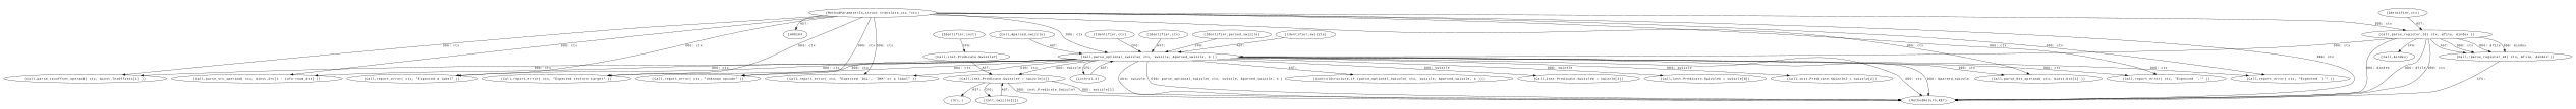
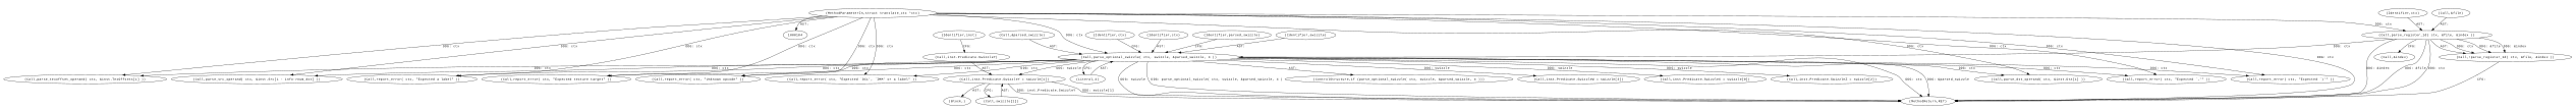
  digraph {
    fontname="Liberation Mono"
    node [fontname="Liberation Mono"]
    edge [fontname="Liberation Mono"]
    n1 [label="(Call,inst.Predicate.SwizzleY = swizzle[1])"]
    n2 [label="(Call,swizzle[1])"]
-   n3 [label="(Src,)"]
+   n3 [label="(Block,)"]
    n4 [label="(MethodReturn,RET)"]
    n5 [label="(Call,parse_optional_swizzle( ctx, swizzle, &parsed_swizzle, 4 ))"]
    n6 [label="(Call,report_error( ctx, \"Expected `,'\" ))"]
    n7 [label="(ControlStructure,if (parse_optional_swizzle( ctx, swizzle, &parsed_swizzle, 4 )))"]
    n8 [label="(Call,parse_src_operand( ctx, &inst.Src[i - info->num_dst] ))"]
    n9 [label="(Call,report_error( ctx, \"Expected a label\" ))"]
    n10 [label="(Call,report_error( ctx, \"Expected texture target\" ))"]
    n11 [label="(Call,inst.Predicate.SwizzleW = swizzle[3])"]
    n12 [label="(Call,parse_texoffset_operand( ctx, &inst.TexOffsets[i] ))"]
    n13 [label="(Call,report_error( ctx, \"Unknown opcode\" ))"]
    n14 [label="(Call,report_error( ctx, \"Expected `DCL', `IMM' or a label\" ))"]
    n15 [label="(Literal,4)"]
    n16 [label="(Call,inst.Predicate.SwizzleX = swizzle[0])"]
    n17 [label="(Call,parse_dst_operand( ctx, &inst.Dst[i] ))"]
    n18 [label="(Call,inst.Predicate.SwizzleZ = swizzle[2])"]
    n19 [label="(Call,report_error( ctx, \"Expected `)'\" ))"]
    n20 [label="(Call,parse_register_1d( ctx, &file, &index ))"]
    n21 [label="(Call,!parse_register_1d( ctx, &file, &index ))"]
    n22 [label="(Call,&index)"]
    n23 [label="(MethodParameterIn,struct translate_ctx *ctx)"]
    1000104
    n25 [label="(Call,&parsed_swizzle)"]
    n26 [label="(Identifier,ctx)"]
    n27 [label="(Identifier,ctx)"]
    n28 [label="(Identifier,ctx)"]
+   n29 [label="(Call,&file)"]
    n30 [label="(Identifier,parsed_swizzle)"]
    n31 [label="(Identifier,inst)"]
    n32 [label="(Call,inst.Predicate.SwizzleY)"]
    n33 [label="(Identifier,swizzle)"]
    n1 -> n2 [label="CFG: "]
    n1 -> n3 [label="AST: "]
    n1 -> n4 [label="DDG: swizzle[1]"]
    n1 -> n4 [label="DDG: inst.Predicate.SwizzleY"]
    n2 -> n1 [label="AST: "]
    n5 -> n1 [label="DDG: swizzle"]
    n5 -> n4 [label="DDG: parse_optional_swizzle( ctx, swizzle, &parsed_swizzle, 4 )"]
    n5 -> n4 [label="DDG: ctx"]
    n5 -> n4 [label="DDG: &parsed_swizzle"]
    n5 -> n4 [label="DDG: swizzle"]
    n5 -> n6 [label="DDG: ctx"]
    n5 -> n7 [label="AST: "]
    n5 -> n8 [label="DDG: ctx"]
    n5 -> n9 [label="DDG: ctx"]
    n5 -> n10 [label="DDG: ctx"]
    n5 -> n11 [label="DDG: swizzle"]
    n5 -> n12 [label="DDG: ctx"]
    n5 -> n13 [label="DDG: ctx"]
    n5 -> n14 [label="DDG: ctx"]
    n5 -> n15 [label="CFG: "]
    n5 -> n16 [label="DDG: swizzle"]
    n5 -> n17 [label="DDG: ctx"]
    n5 -> n18 [label="DDG: swizzle"]
    n5 -> n19 [label="DDG: ctx"]
    n15 -> n5 [label="AST: "]
    n20 -> n4 [label="DDG: &index"]
    n20 -> n4 [label="DDG: &file"]
    n20 -> n4 [label="DDG: ctx"]
    n20 -> n5 [label="DDG: ctx"]
    n20 -> n21 [label="AST: "]
    n20 -> n21 [label="DDG: ctx"]
    n20 -> n21 [label="DDG: &file"]
    n20 -> n21 [label="DDG: &index"]
    n20 -> n22 [label="CFG: "]
    n21 -> n4 [label="CFG: "]
    n23 -> n4 [label="DDG: ctx"]
    n23 -> n5 [label="DDG: ctx"]
    n23 -> n6 [label="DDG: ctx"]
    n23 -> n8 [label="DDG: ctx"]
    n23 -> n9 [label="DDG: ctx"]
    n23 -> n10 [label="DDG: ctx"]
    n23 -> n12 [label="DDG: ctx"]
    n23 -> n13 [label="DDG: ctx"]
    n23 -> n14 [label="DDG: ctx"]
    n23 -> n17 [label="DDG: ctx"]
    n23 -> n19 [label="DDG: ctx"]
    n23 -> n20 [label="DDG: ctx"]
    n23 -> 1000104 [label="AST: "]
    n25 -> n5 [label="AST: "]
    n26 -> n20 [label="AST: "]
    n27 -> n5 [label="CFG: "]
    n28 -> n5 [label="AST: "]
+   n29 -> n20 [label="AST: "]
    n30 -> n5 [label="CFG: "]
    n31 -> n32 [label="CFG: "]
    n32 -> n1 [label="AST: "]
    n33 -> n5 [label="AST: "]
  }
